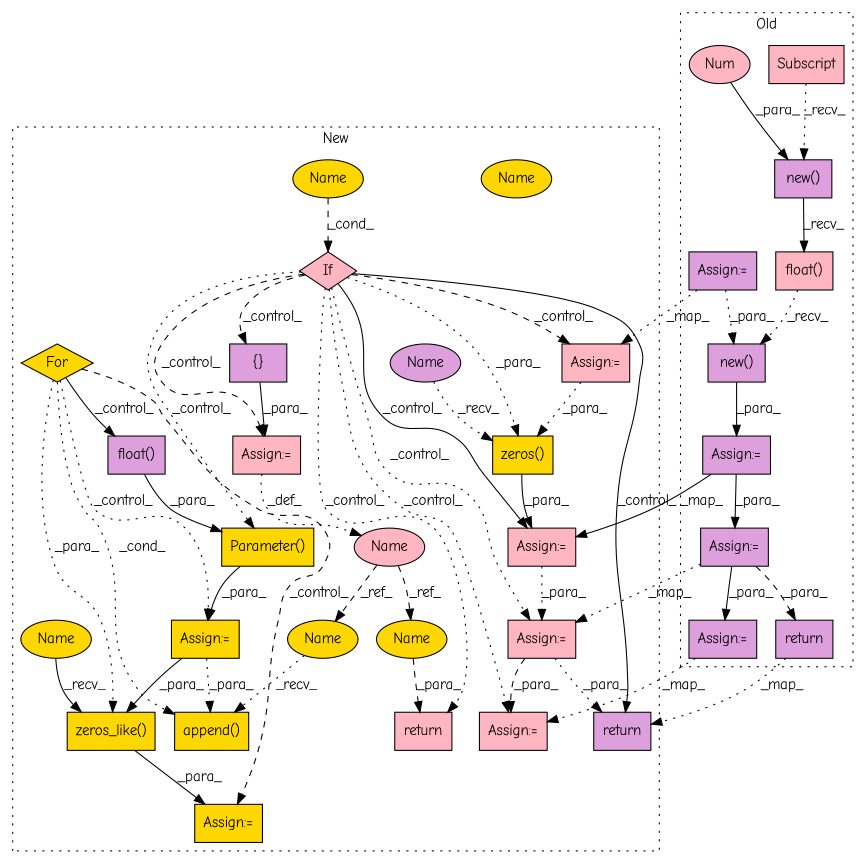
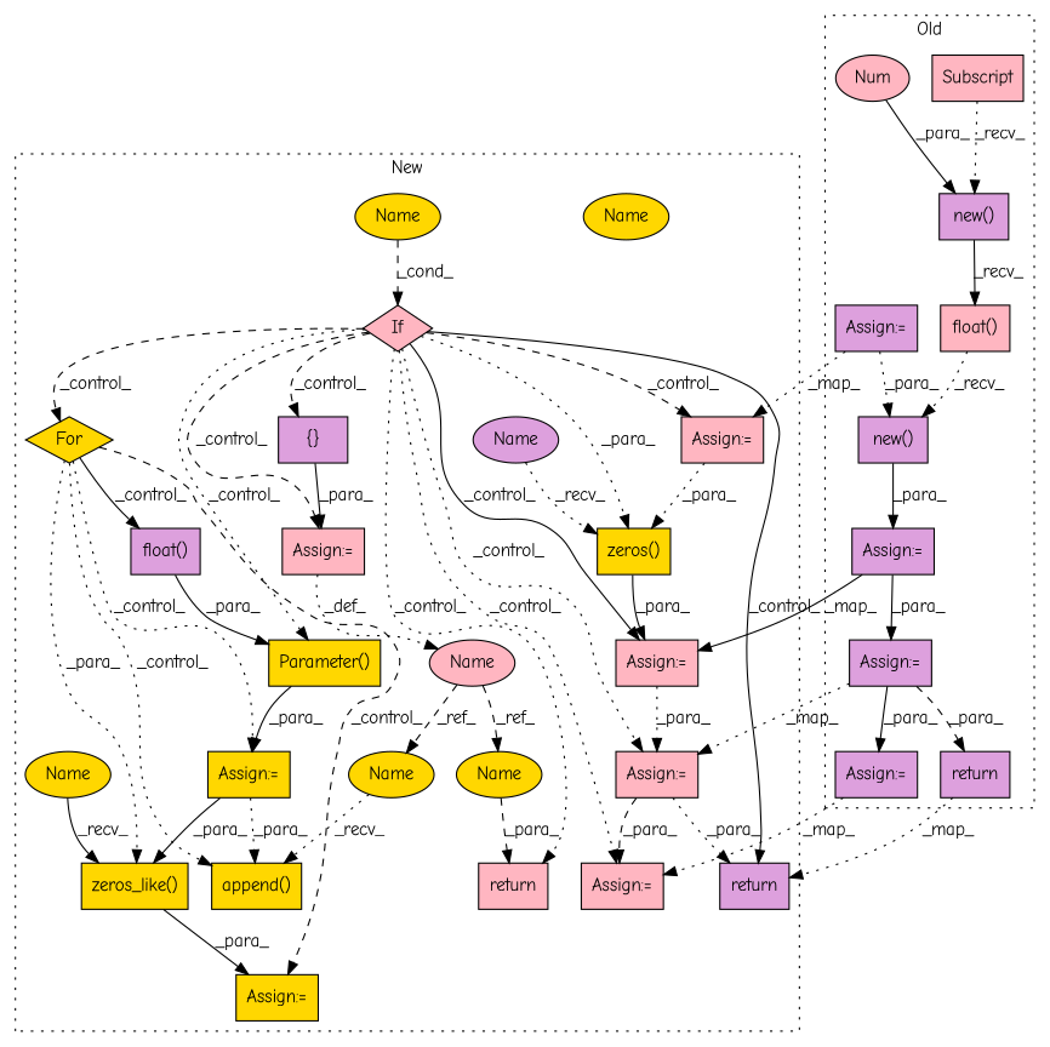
  digraph {
    fontname="Comic Neue"
    node [a=68 fillcolor=gold fontname="Comic Neue" l=3 s=2266 shape=box style=filled]
    edge [fontname="Comic Neue" style=dotted]
    n1 [a=75 fillcolor=lightpink l=24 label="float()" s=2231]
    n2 [a=75 fillcolor=plum l="29,1" label="new()" s="2231,2276"]
    n3 [fillcolor=plum label="Assign:=" s=2531]
    n4 [a=75 fillcolor=plum l="14,1" label="new()" s="2231,2246"]
    n5 [a=63 fillcolor=lightpink l="9,0" label=Subscript s="2231,0"]
    n6 [a=76 fillcolor=lightpink l=1 label=Num s=2245 shape=ellipse]
    n7 [fillcolor=plum label="Assign:=" s=2472]
    n8 [fillcolor=plum label="Assign:=" s=2228]
    n9 [fillcolor=plum label="Assign:=" s=2170]
    n10 [a=93 fillcolor=plum l=7 label=return s=2581]
    n11 [a=75 l="19,1" label="append()" s="2995,3017"]
    n12 [a=59 fillcolor=plum l="2,1" label="{}" s="2836,2836"]
    n13 [a=107 l="4,18" label=For s="2851,2866" shape=diamond]
    n14 [fillcolor=lightpink label="Assign:=" s=2833]
    n15 [a=75 fillcolor=plum l=14 label="float()" s=2909]
    n16 [label="Assign:=" s=2887]
    n17 [a=75 l="19,1" label="Parameter()" s="2890,2923"]
    n18 [a=96 fillcolor=lightpink label=If s=2263 shape=diamond]
    n19 [a=75 l="12,45" label="zeros()" s="2368,2396"]
    n20 [a=75 l="17,1" label="zeros_like()" s="2952,2977"]
    n21 [a=87 l=7 label=Name shape=ellipse]
    n22 [a=87 fillcolor=lightpink l=11 label=Name s=2822 shape=ellipse]
    n23 [a=93 fillcolor=lightpink l=7 label=return s=3031]
    n24 [label="Assign:=" s=2949]
    n25 [fillcolor=lightpink label="Assign:=" s=2723]
    n26 [fillcolor=lightpink label="Assign:=" s=2660]
    n27 [fillcolor=lightpink label="Assign:=" s=2365]
    n28 [fillcolor=lightpink label="Assign:=" s=2303]
    n29 [a=93 fillcolor=plum l=7 label=return s=2777]
    n30 [a=87 l=11 label=Name s=2995 shape=ellipse]
    n31 [a=87 l=11 label=Name s=3038 shape=ellipse]
    n32 [a=87 l=5 label=Name s=2952 shape=ellipse]
    n33 [a=87 fillcolor=plum l=5 label=Name s=2368 shape=ellipse]
    n34 [a=87 l=7 label=Name shape=ellipse]
    subgraph cluster_1 {
      label=Old
      style=dotted
      n1
      n2
      n3
      n4
      n5
      n6
      n7
      n8
      n9
      n10
    }
    subgraph cluster_2 {
      label=New
      style=dotted
      n11
      n12
      n13
      n14
      n15
      n16
      n17
      n18
      n19
      n20
      n21
      n22
      n23
      n24
      n25
      n26
      n27
      n28
      n29
      n30
      n31
      n32
      n33
      n34
    }
    n1 -> n2 [label=_recv_]
    n2 -> n8 [label=_para_ style=solid]
    n3 -> n25 [label=_map_]
    n4 -> n1 [label=_recv_ style=solid]
    n5 -> n4 [label=_recv_]
    n6 -> n4 [label=_para_ style=solid]
    n7 -> n3 [label=_para_ style=solid]
    n7 -> n10 [label=_para_ style=dashed]
    n7 -> n26 [label=_map_]
    n8 -> n7 [label=_para_ style=solid]
    n8 -> n27 [label=_map_ style=solid]
    n9 -> n2 [label=_para_]
    n9 -> n28 [label=_map_]
    n10 -> n29 [label=_map_]
    n12 -> n14 [label=_para_ style=solid]
-   n13 -> n11 [label=_cond_]
+   n13 -> n11 [label=_control_]
    n13 -> n15 [label=_control_ style=solid]
    n13 -> n16 [label=_control_]
    n13 -> n20 [label=_para_]
    n13 -> n24 [label=_control_ style=dashed]
    n14 -> n22 [label=_def_]
    n15 -> n17 [label=_para_ style=solid]
    n16 -> n11 [label=_para_]
    n16 -> n20 [label=_para_ style=solid]
    n17 -> n16 [label=_para_ style=solid]
    n18 -> n12 [label=_control_ style=dashed]
+   n18 -> n13 [label=_control_ style=dashed]
    n18 -> n14 [label=_control_ style=dashed]
    n18 -> n17 [label=_control_]
    n18 -> n19 [label=_para_]
    n18 -> n23 [label=_control_]
    n18 -> n25 [label=_control_]
    n18 -> n26 [label=_control_]
    n18 -> n27 [label=_control_ style=solid]
    n18 -> n28 [label=_control_ style=dashed]
    n18 -> n29 [label=_control_ style=solid]
    n19 -> n27 [label=_para_ style=solid]
    n20 -> n24 [label=_para_ style=solid]
    n22 -> n30 [label=_ref_ style=dashed]
    n22 -> n31 [label=_ref_ style=dashed]
    n26 -> n25 [label=_para_ style=dashed]
    n26 -> n29 [label=_para_]
    n27 -> n26 [label=_para_]
    n28 -> n19 [label=_para_]
    n30 -> n11 [label=_recv_]
    n31 -> n23 [label=_para_ style=dashed]
    n32 -> n20 [label=_recv_ style=solid]
    n33 -> n19 [label=_recv_]
    n34 -> n18 [label=_cond_ style=dashed]
  }
